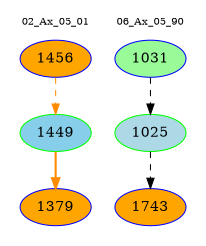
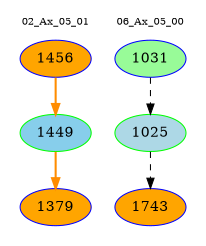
  digraph {
    node [color=blue fillcolor=orange style=filled]
    edge [color=darkorange style=bold]
    n1 [label=1456]
    n2 [color=green fillcolor=skyblue label=1449]
    n3 [label=1379]
    n4 [fillcolor=palegreen label=1031]
    n5 [color=green fillcolor=lightblue label=1025]
    n6 [label=1743]
    subgraph cluster_1 {
      color=white
      fontsize=10
      label="02_Ax_05_01"
      n1
      n2
      n3
    }
    subgraph cluster_2 {
      color=white
      fontsize=10
-     label="06_Ax_05_90"
+     label="06_Ax_05_00"
      n4
      n5
      n6
    }
-   n1 -> n2 [style=dashed]
+   n1 -> n2
    n2 -> n3
    n4 -> n5 [color=black style=dashed]
    n5 -> n6 [color=black style=dashed]
  }
